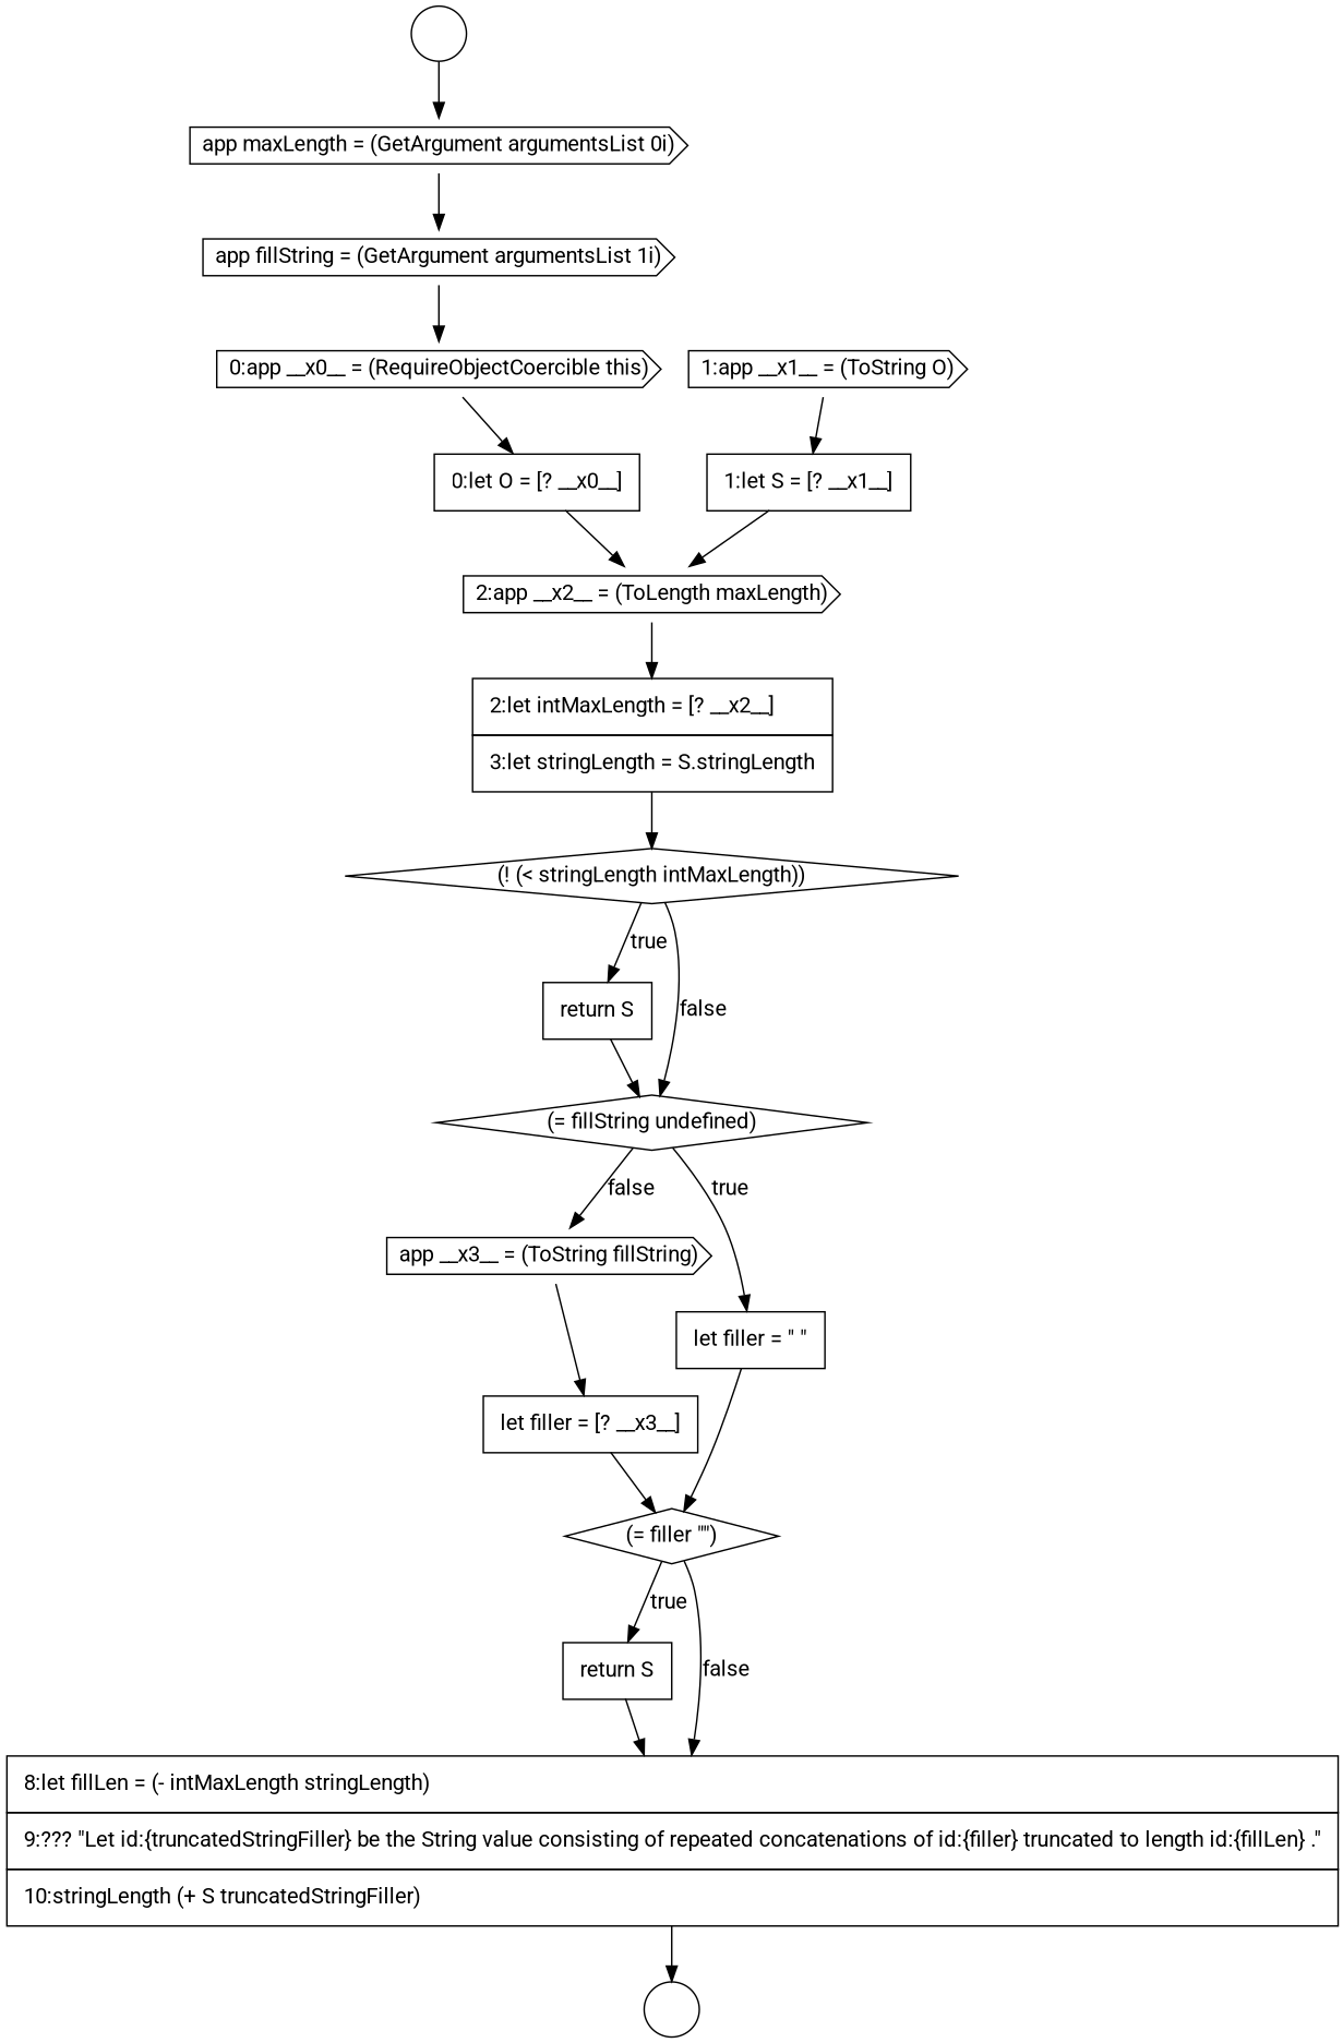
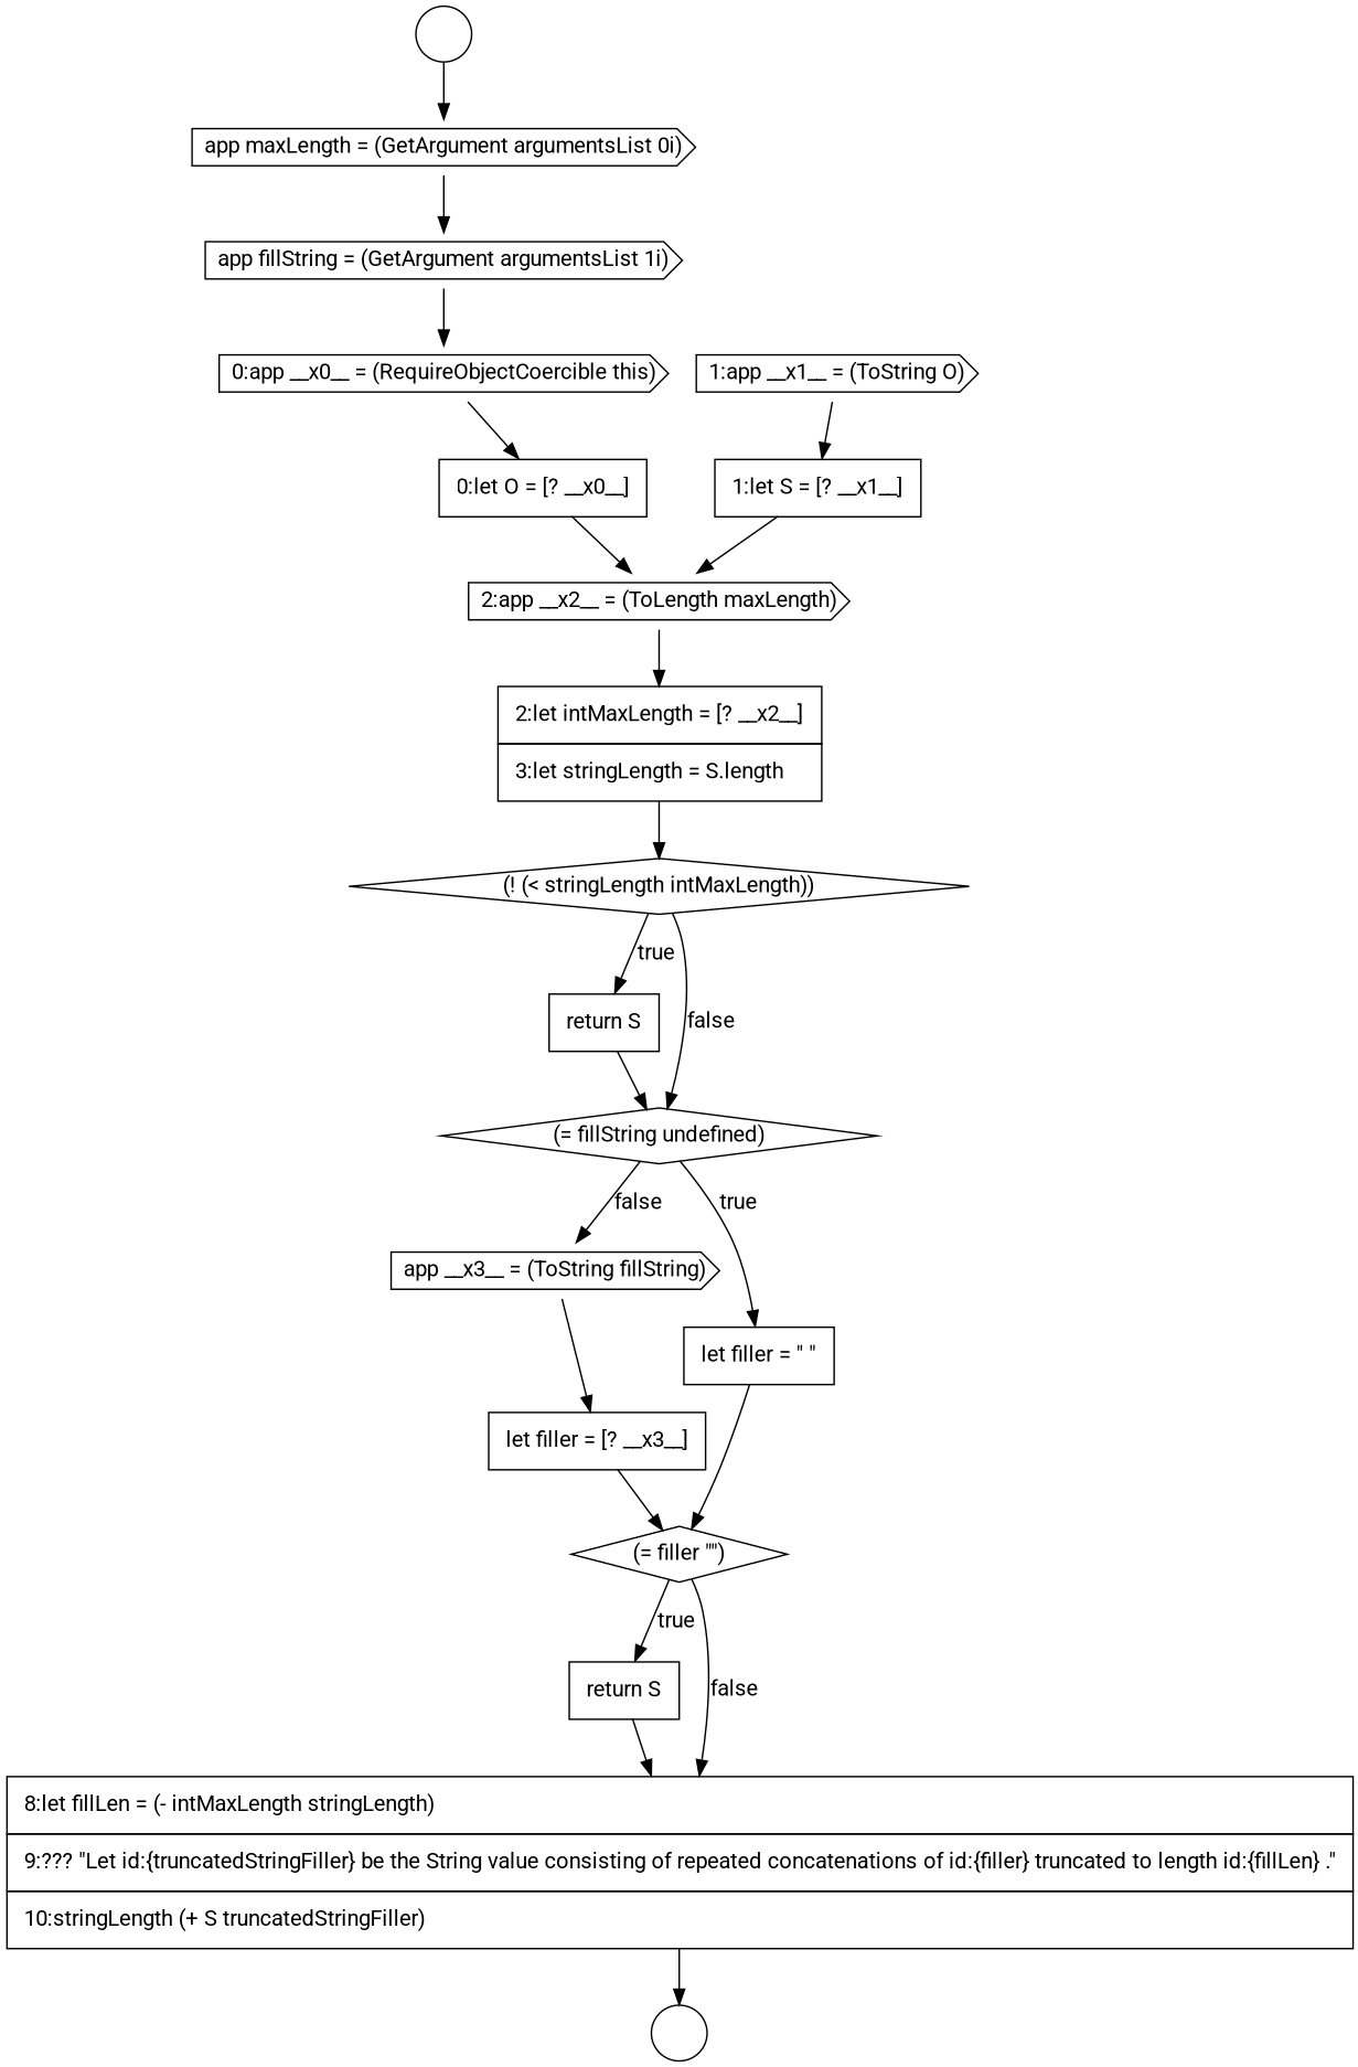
  digraph {
    fontname=Roboto
    node [color=black fillcolor=white fontname=Roboto shape=none style=filled]
    edge [color=black fontname=Roboto]
-   n1 [label=<<font color="black">     <table border="0" cellborder="1" cellspacing="0" cellpadding="10">       <tr><td align="left">2:let intMaxLength = [? __x2__]</td></tr>       <tr><td align="left">3:let stringLength = S.stringLength</td></tr>     </table>   </font>> margin=0]
+   n1 [label=<<font color="black">     <table border="0" cellborder="1" cellspacing="0" cellpadding="10">       <tr><td align="left">2:let intMaxLength = [? __x2__]</td></tr>       <tr><td align="left">3:let stringLength = S.length</td></tr>     </table>   </font>> margin=0]
    n2 [label=<<font color="black">(! (&lt; stringLength intMaxLength))</font>> shape=diamond]
    n3 [label=<<font color="black">     <table border="0" cellborder="1" cellspacing="0" cellpadding="10">       <tr><td align="left">return S</td></tr>     </table>   </font>> margin=0]
    n4 [label=<<font color="black">(= fillString undefined)</font>> shape=diamond]
    n5 [label=<<font color="black">     <table border="0" cellborder="1" cellspacing="0" cellpadding="10">       <tr><td align="left">0:let O = [? __x0__]</td></tr>     </table>   </font>> margin=0]
    n6 [label=<<font color="black">2:app __x2__ = (ToLength maxLength)</font>> shape=cds]
    n7 [label=<<font color="black">1:app __x1__ = (ToString O)</font>> shape=cds]
    n8 [label=<<font color="black">     <table border="0" cellborder="1" cellspacing="0" cellpadding="10">       <tr><td align="left">1:let S = [? __x1__]</td></tr>     </table>   </font>> margin=0]
    n9 [label=<<font color="black">     <table border="0" cellborder="1" cellspacing="0" cellpadding="10">       <tr><td align="left">let filler = [? __x3__]</td></tr>     </table>   </font>> margin=0]
    n10 [label=<<font color="black">(= filler &quot;&quot;)</font>> shape=diamond]
    n11 [label=<<font color="black">     <table border="0" cellborder="1" cellspacing="0" cellpadding="10">       <tr><td align="left">return S</td></tr>     </table>   </font>> margin=0]
    n12 [label=<<font color="black">     <table border="0" cellborder="1" cellspacing="0" cellpadding="10">       <tr><td align="left">8:let fillLen = (- intMaxLength stringLength)</td></tr>       <tr><td align="left">9:??? &quot;Let id:{truncatedStringFiller} be the String value consisting of repeated concatenations of id:{filler} truncated to length id:{fillLen} .&quot;</td></tr>       <tr><td align="left">10:stringLength (+ S truncatedStringFiller)</td></tr>     </table>   </font>> margin=0]
    n13 [label=" " shape=circle]
    n14 [label=<<font color="black">app maxLength = (GetArgument argumentsList 0i)</font>> shape=cds]
    n15 [label=<<font color="black">app fillString = (GetArgument argumentsList 1i)</font>> shape=cds]
    n16 [label=<<font color="black">0:app __x0__ = (RequireObjectCoercible this)</font>> shape=cds]
    n17 [label=<<font color="black">app __x3__ = (ToString fillString)</font>> shape=cds]
    n18 [label=<<font color="black">     <table border="0" cellborder="1" cellspacing="0" cellpadding="10">       <tr><td align="left">let filler = &quot; &quot;</td></tr>     </table>   </font>> margin=0]
    n19 [label=" " shape=circle]
    n1 -> n2
    n2 -> n3 [label=<<font color="black">true</font>>]
    n2 -> n4 [label=<<font color="black">false</font>>]
    n3 -> n4
    n4 -> n17 [label=<<font color="black">false</font>>]
    n4 -> n18 [label=<<font color="black">true</font>>]
    n5 -> n6
    n6 -> n1
    n7 -> n8
    n8 -> n6
    n9 -> n10
    n10 -> n11 [label=<<font color="black">true</font>>]
    n10 -> n12 [label=<<font color="black">false</font>>]
    n11 -> n12
    n12 -> n19
    n13 -> n14
    n14 -> n15
    n15 -> n16
    n16 -> n5
    n17 -> n9
    n18 -> n10
  }
